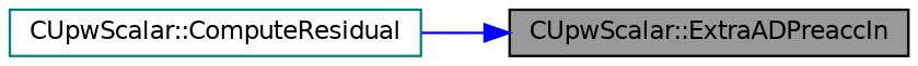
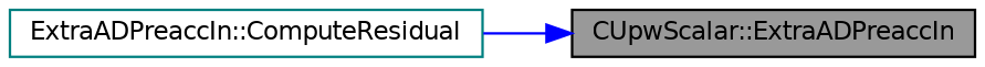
  digraph {
    rankdir=RL
    node [fontname=Helvetica fontsize=10 shape=box style=filled]
    n1 [color=black fillcolor=grey60 fontcolor=black height=0.2 label="CUpwScalar::ExtraADPreaccIn" width=0.4]
-   n2 [color=teal fillcolor=white height=0.2 label="CUpwScalar::ComputeResidual" width=0.4]
+   n2 [color=teal fillcolor=white height=0.2 label="ExtraADPreaccIn::ComputeResidual" width=0.4]
    n1 -> n2 [color=blue dir=back fontname=Helvetica fontsize=10 labelfontname=Helvetica labelfontsize=10 style=solid]
  }
